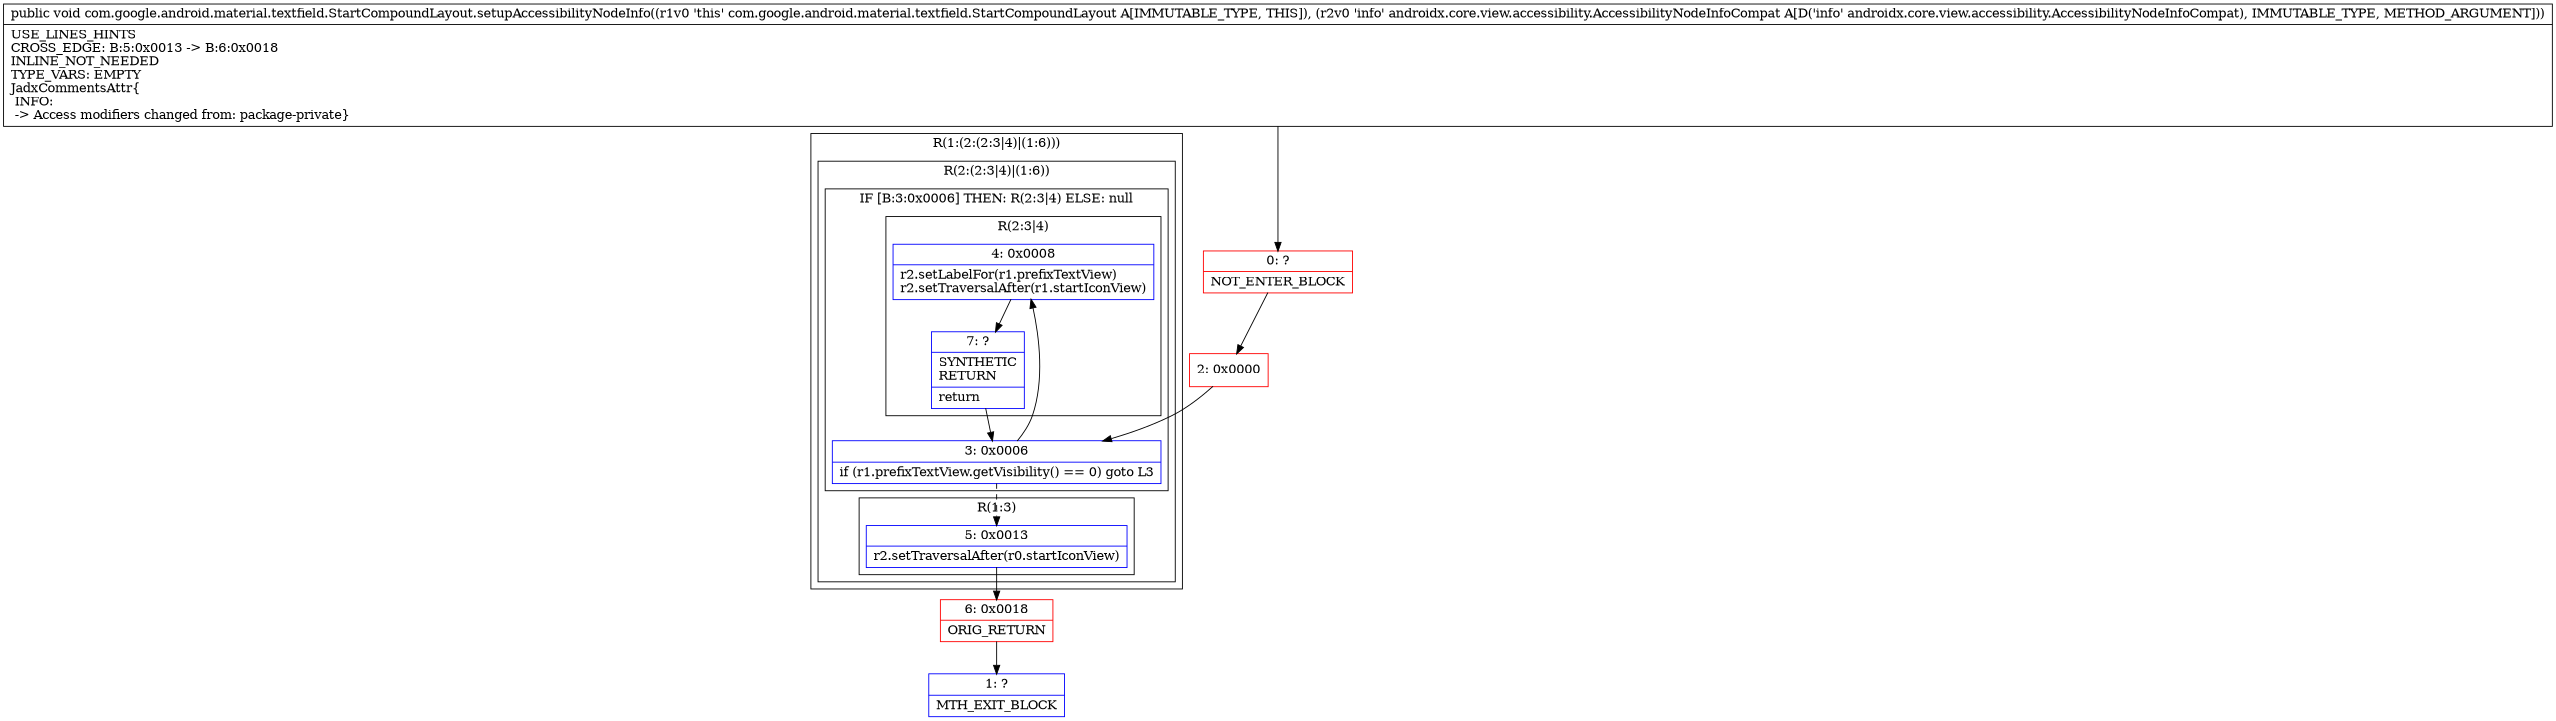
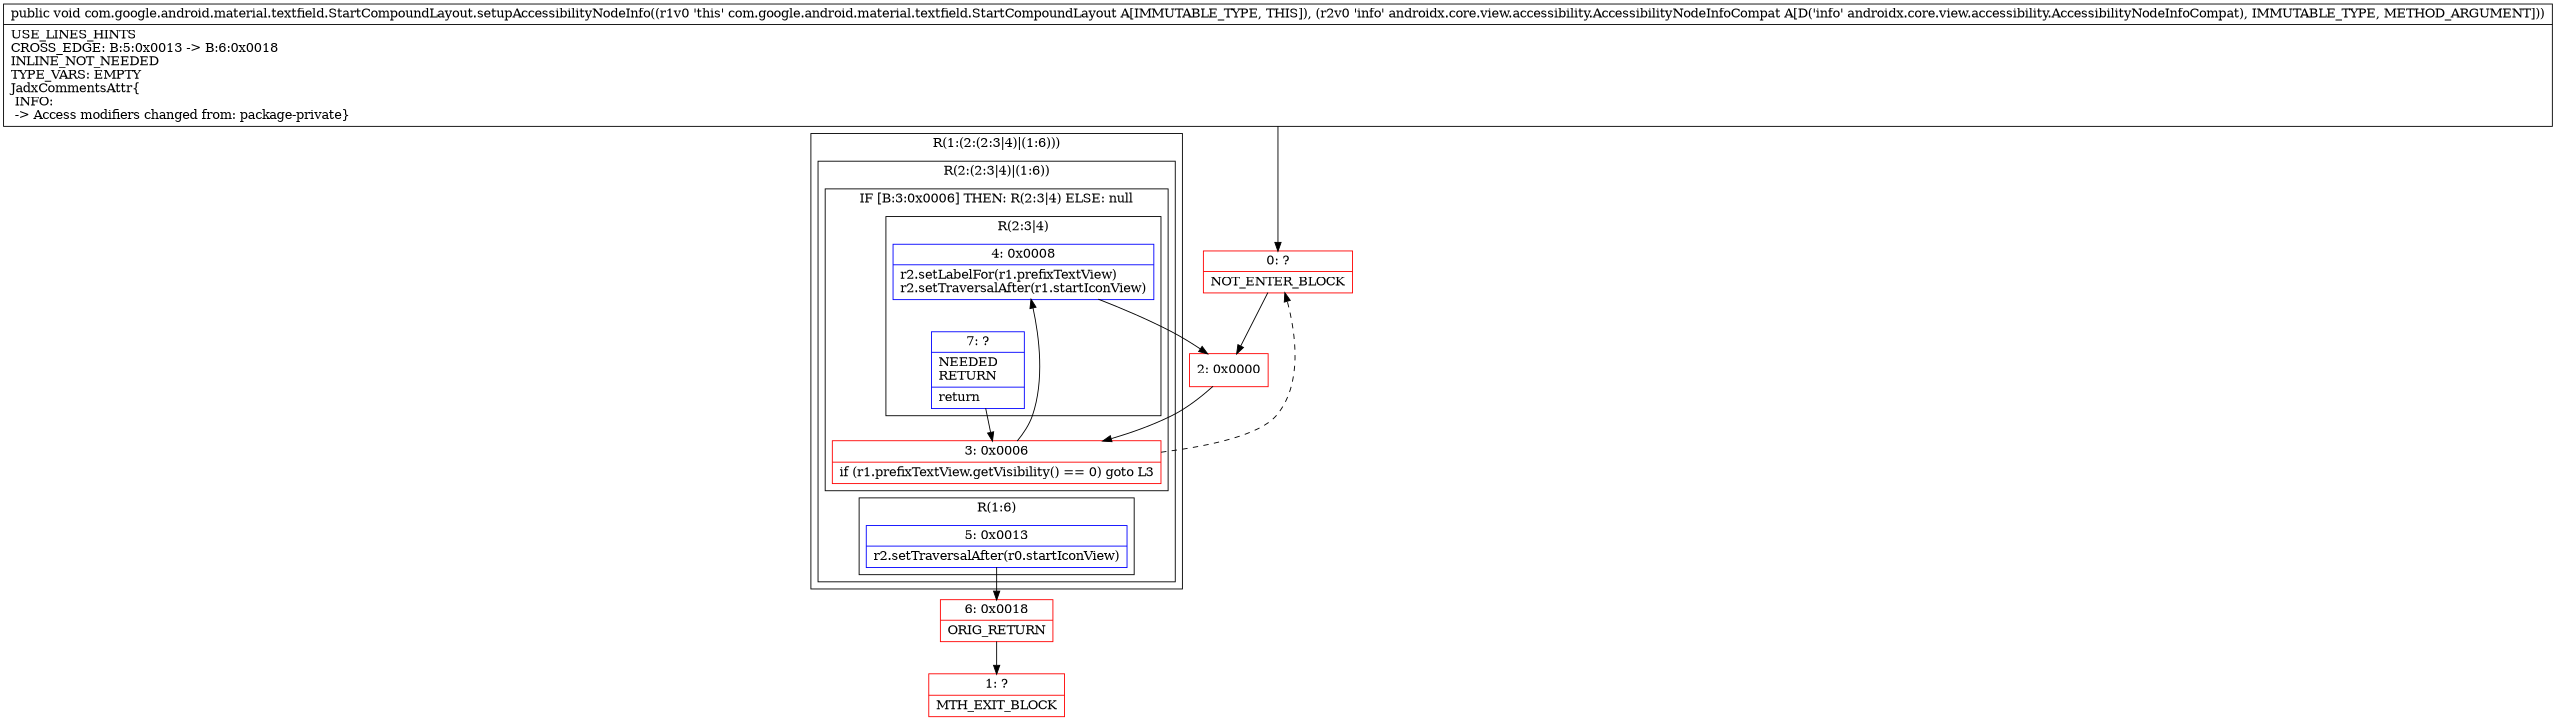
  digraph {
    node [color=blue shape=record]
    n1 [label="{4\:\ 0x0008|r2.setLabelFor(r1.prefixTextView)\lr2.setTraversalAfter(r1.startIconView)\l}"]
-   n2 [label="{7\:\ ?|SYNTHETIC\lRETURN\l|return\l}"]
-   n3 [label="{3\:\ 0x0006|if (r1.prefixTextView.getVisibility() == 0) goto L3\l}"]
+   n2 [label="{7\:\ ?|NEEDED\lRETURN\l|return\l}"]
+   n3 [color=red label="{3\:\ 0x0006|if (r1.prefixTextView.getVisibility() == 0) goto L3\l}"]
    n4 [label="{5\:\ 0x0013|r2.setTraversalAfter(r0.startIconView)\l}"]
    n5 [color=red label="{6\:\ 0x0018|ORIG_RETURN\l}"]
-   n6 [label="{1\:\ ?|MTH_EXIT_BLOCK\l}"]
+   n6 [color=red label="{1\:\ ?|MTH_EXIT_BLOCK\l}"]
    n7 [color=red label="{0\:\ ?|NOT_ENTER_BLOCK\l}"]
    n8 [color=red label="{2\:\ 0x0000}"]
    n9 [label="{public void com.google.android.material.textfield.StartCompoundLayout.setupAccessibilityNodeInfo((r1v0 'this' com.google.android.material.textfield.StartCompoundLayout A[IMMUTABLE_TYPE, THIS]), (r2v0 'info' androidx.core.view.accessibility.AccessibilityNodeInfoCompat A[D('info' androidx.core.view.accessibility.AccessibilityNodeInfoCompat), IMMUTABLE_TYPE, METHOD_ARGUMENT]))  | USE_LINES_HINTS\lCROSS_EDGE: B:5:0x0013 \-\> B:6:0x0018\lINLINE_NOT_NEEDED\lTYPE_VARS: EMPTY\lJadxCommentsAttr\{\l INFO: \l \-\> Access modifiers changed from: package\-private\}\l}" color=""]
    subgraph cluster_1 {
      label="R(1:(2:(2:3|4)|(1:6)))"
      subgraph cluster_2 {
        label="R(2:(2:3|4)|(1:6))"
        subgraph cluster_3 {
          label="IF [B:3:0x0006] THEN: R(2:3|4) ELSE: null"
          n3
          subgraph cluster_4 {
            label="R(2:3|4)"
            n1
            n2
          }
        }
        subgraph cluster_5 {
-         label="R(1:3)"
+         label="R(1:6)"
          n4
        }
      }
    }
-   n1 -> n2
+   n1 -> n8
    n2 -> n3
    n3 -> n1
-   n3 -> n4 [style=dashed]
+   n3 -> n7 [style=dashed]
    n4 -> n5
    n5 -> n6
    n7 -> n8
    n8 -> n3
    n9 -> n7
  }
